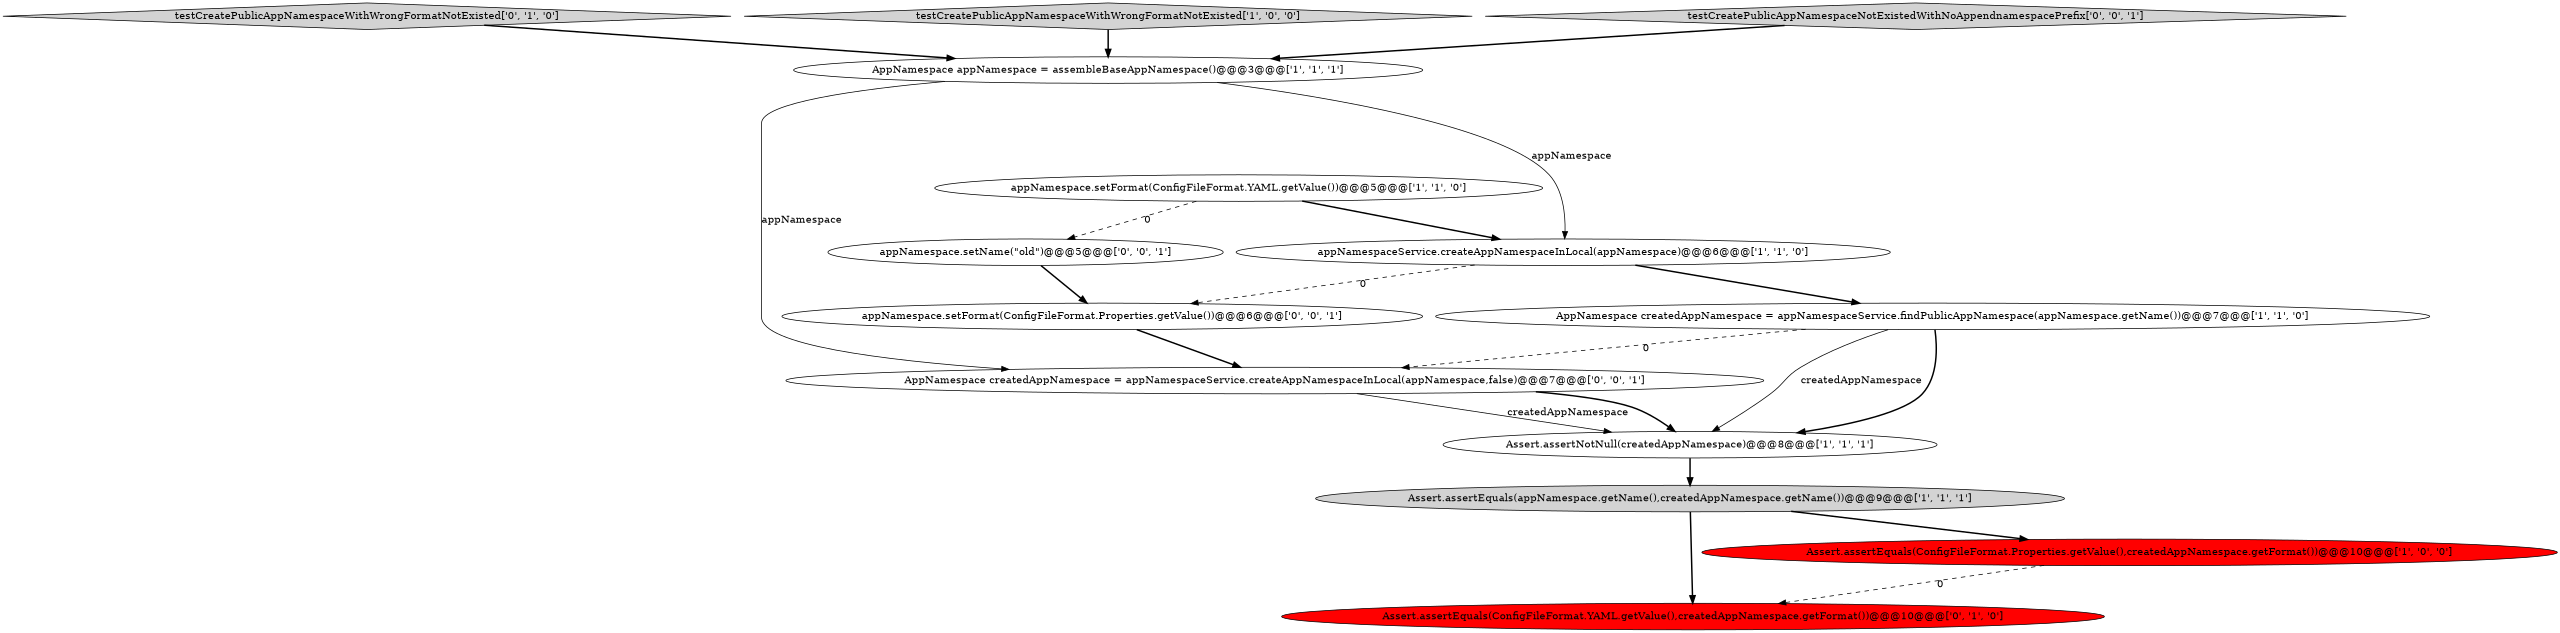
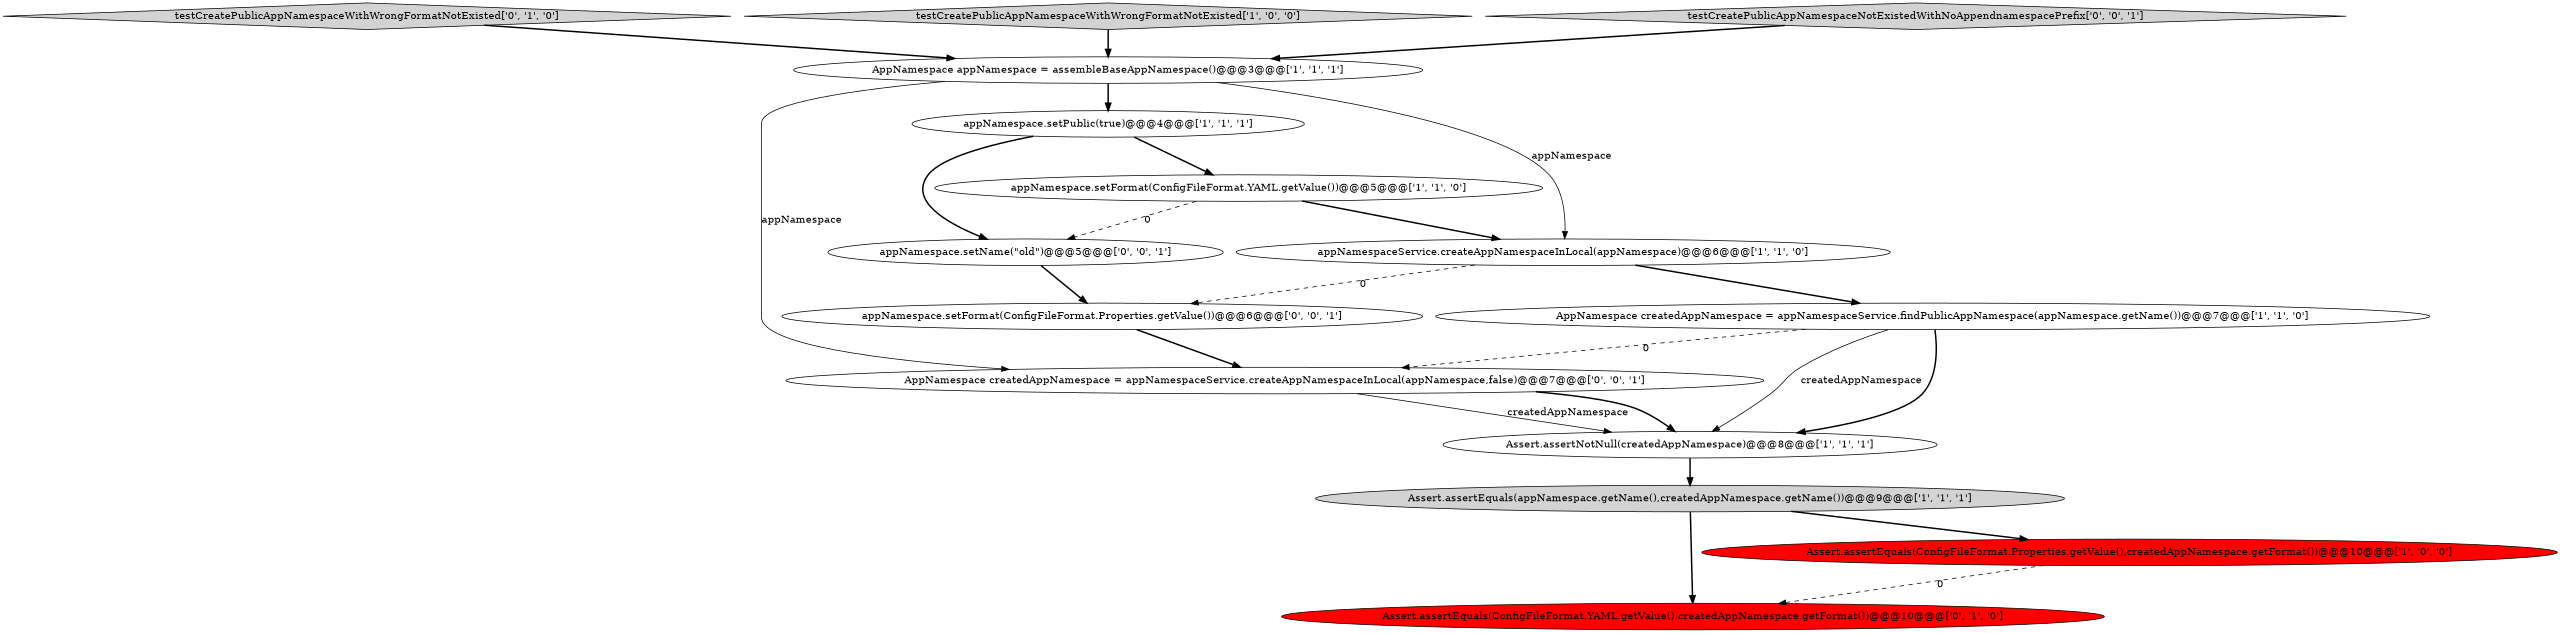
  digraph {
    node [fillcolor=white shape=ellipse style=filled]
    edge [style=bold]
+   n1 [label="appNamespace.setPublic(true)@@@4@@@['1', '1', '1']"]
    n2 [label="appNamespace.setFormat(ConfigFileFormat.YAML.getValue())@@@5@@@['1', '1', '0']"]
    n3 [label="appNamespace.setName(\"old\")@@@5@@@['0', '0', '1']"]
    n4 [label="appNamespaceService.createAppNamespaceInLocal(appNamespace)@@@6@@@['1', '1', '0']"]
    n5 [fillcolor=lightgray label="testCreatePublicAppNamespaceWithWrongFormatNotExisted['0', '1', '0']" shape=diamond]
    n6 [label="AppNamespace appNamespace = assembleBaseAppNamespace()@@@3@@@['1', '1', '1']"]
    n7 [fillcolor=lightgray label="testCreatePublicAppNamespaceWithWrongFormatNotExisted['1', '0', '0']" shape=diamond]
    n8 [label="AppNamespace createdAppNamespace = appNamespaceService.createAppNamespaceInLocal(appNamespace,false)@@@7@@@['0', '0', '1']"]
    n9 [fillcolor=red label="Assert.assertEquals(ConfigFileFormat.YAML.getValue(),createdAppNamespace.getFormat())@@@10@@@['0', '1', '0']"]
    n10 [fillcolor=lightgray label="testCreatePublicAppNamespaceNotExistedWithNoAppendnamespacePrefix['0', '0', '1']" shape=diamond]
    n11 [label="appNamespace.setFormat(ConfigFileFormat.Properties.getValue())@@@6@@@['0', '0', '1']"]
    n12 [label="AppNamespace createdAppNamespace = appNamespaceService.findPublicAppNamespace(appNamespace.getName())@@@7@@@['1', '1', '0']"]
    n13 [label="Assert.assertNotNull(createdAppNamespace)@@@8@@@['1', '1', '1']"]
    n14 [fillcolor=lightgray label="Assert.assertEquals(appNamespace.getName(),createdAppNamespace.getName())@@@9@@@['1', '1', '1']"]
    n15 [fillcolor=red label="Assert.assertEquals(ConfigFileFormat.Properties.getValue(),createdAppNamespace.getFormat())@@@10@@@['1', '0', '0']"]
+   n1 -> n2
+   n1 -> n3
    n2 -> n3 [label=0 style=dashed]
    n2 -> n4
    n3 -> n11
    n4 -> n11 [label=0 style=dashed]
    n4 -> n12
    n5 -> n6
+   n6 -> n1
    n6 -> n4 [label=appNamespace style=solid]
    n6 -> n8 [label=appNamespace style=solid]
    n7 -> n6
    n8 -> n13 [label=createdAppNamespace style=solid]
    n8 -> n13
    n10 -> n6
    n11 -> n8
    n12 -> n8 [label=0 style=dashed]
    n12 -> n13 [label=createdAppNamespace style=solid]
    n12 -> n13
    n13 -> n14
    n14 -> n9
    n14 -> n15
    n15 -> n9 [label=0 style=dashed]
  }
